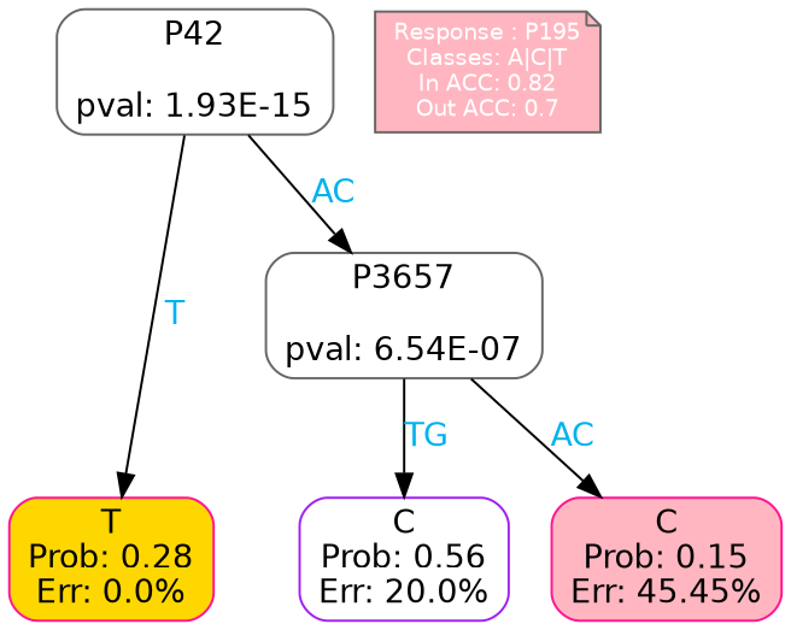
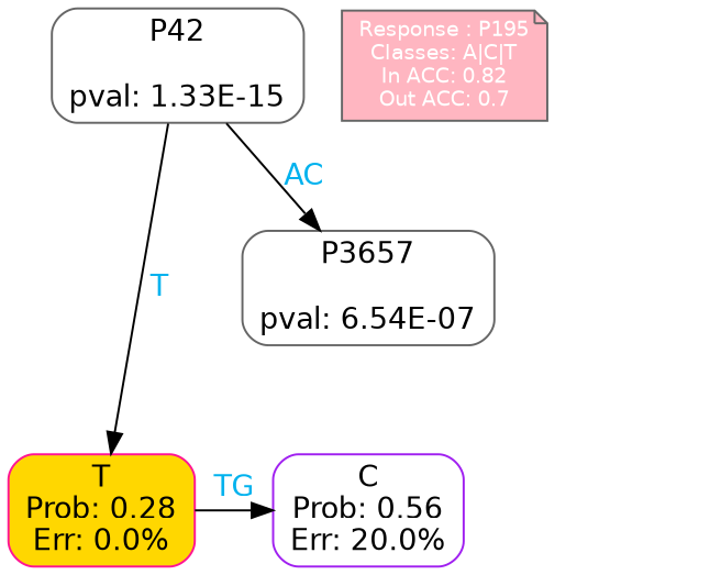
  digraph {
    ranksep=equally
    splines=polylines
    node [color=gray40 fillcolor=white fontname=helvetica shape=box style="filled, rounded"]
    edge [fontcolor=deepskyblue2 fontname=helvetica]
-   n1 [color=deeppink fillcolor=lightpink label="C\nProb: 0.15\nErr: 45.45%"]
    n2 [color=purple label="C\nProb: 0.56\nErr: 20.0%"]
    n3 [color=deeppink fillcolor=gold label="T\nProb: 0.28\nErr: 0.0%"]
    n4 [align=left fillcolor=lightpink fontcolor=white fontsize=10 label="Response : P195\nClasses: A|C|T\nIn ACC: 0.82\nOut ACC: 0.7\n" shape=note style=filled]
-   n5 [label="P42\n\npval: 1.93E-15"]
+   n5 [label="P42\n\npval: 1.33E-15"]
    n6 [label="P3657\n\npval: 6.54E-07"]
    subgraph sub_1 {
      rank=same
-     n1
      n2
      n3
    }
    subgraph sub_2 {
      rank=same
      n4
      n5
    }
    n5 -> n3 [label=T]
    n5 -> n6 [label=AC]
-   n6 -> n1 [label=AC]
-   n6 -> n2 [label=TG]
+   n3 -> n2 [label=TG]
  }
